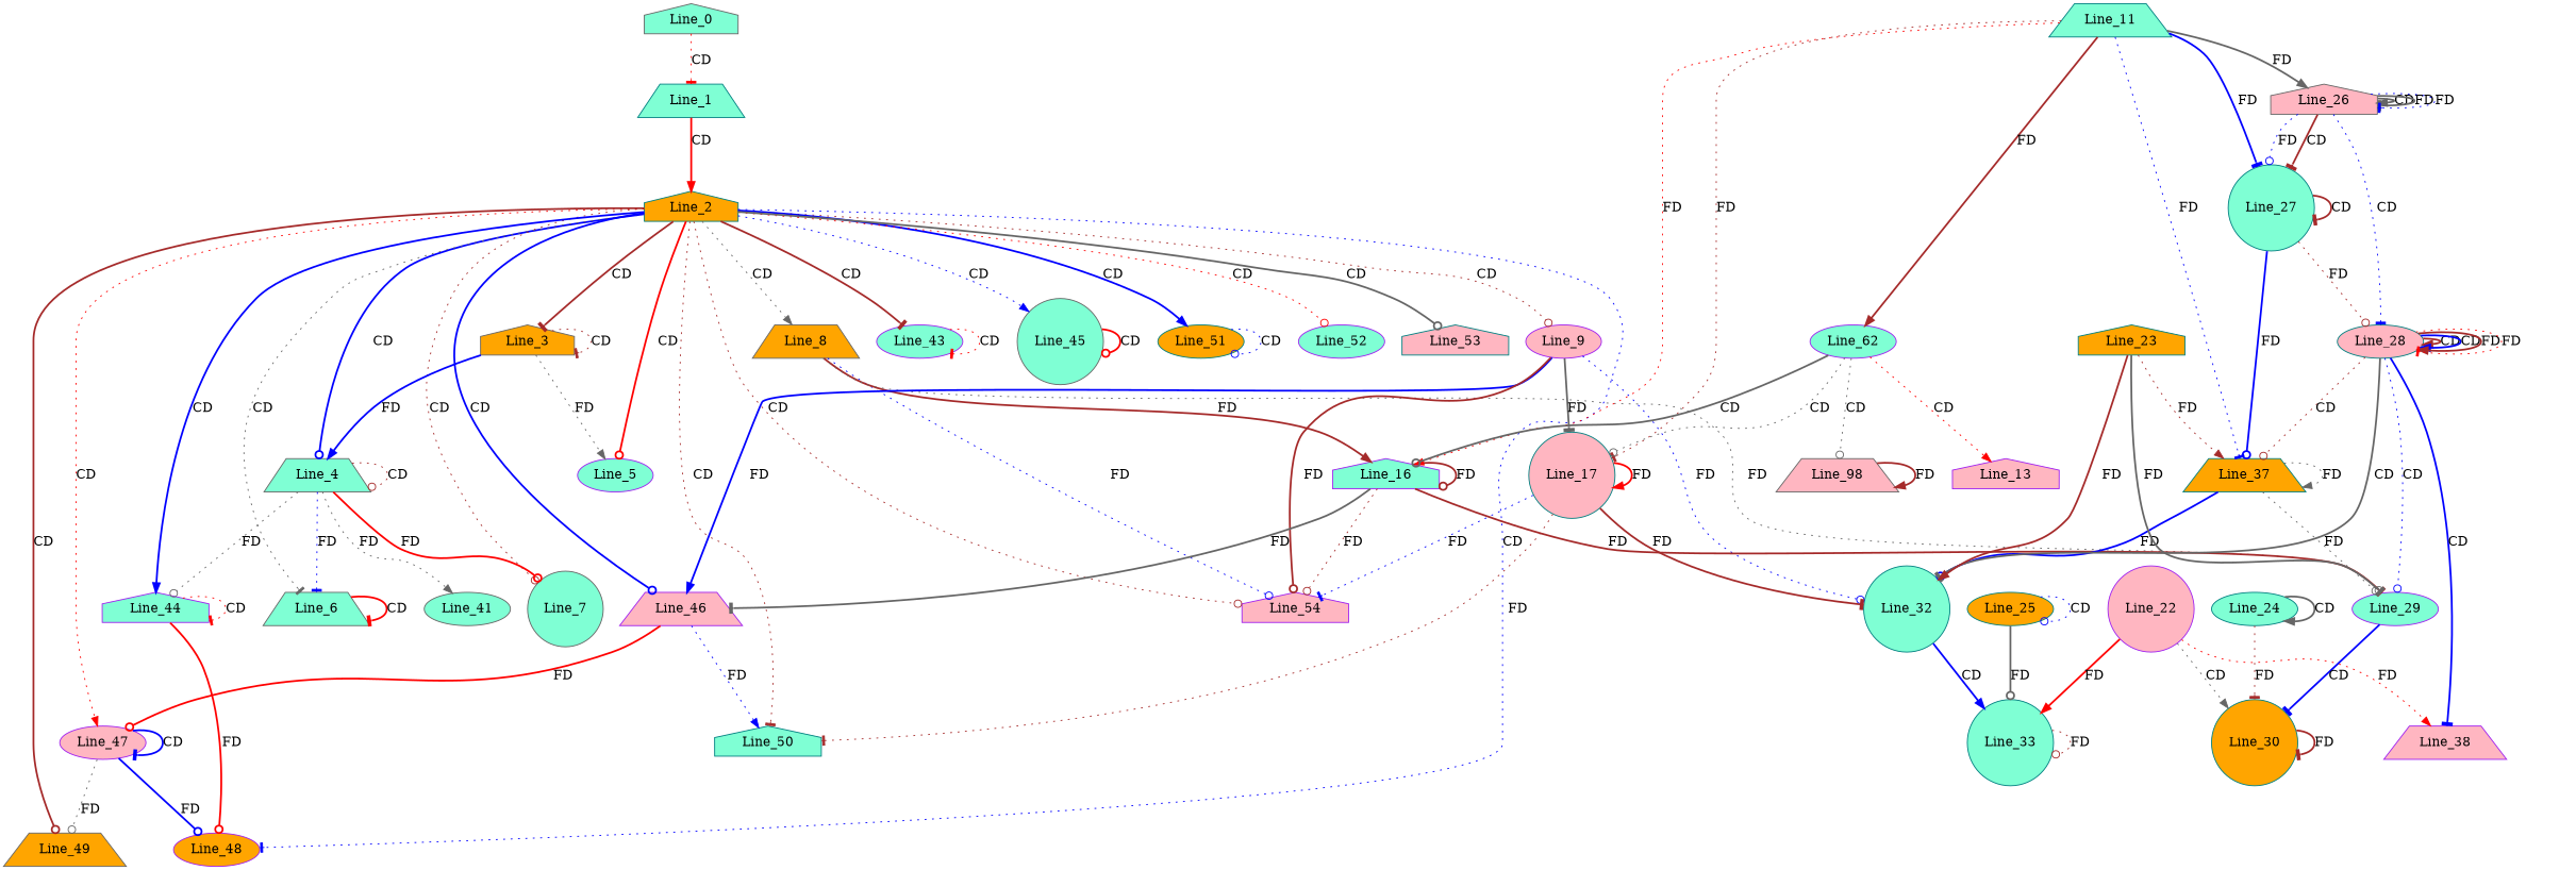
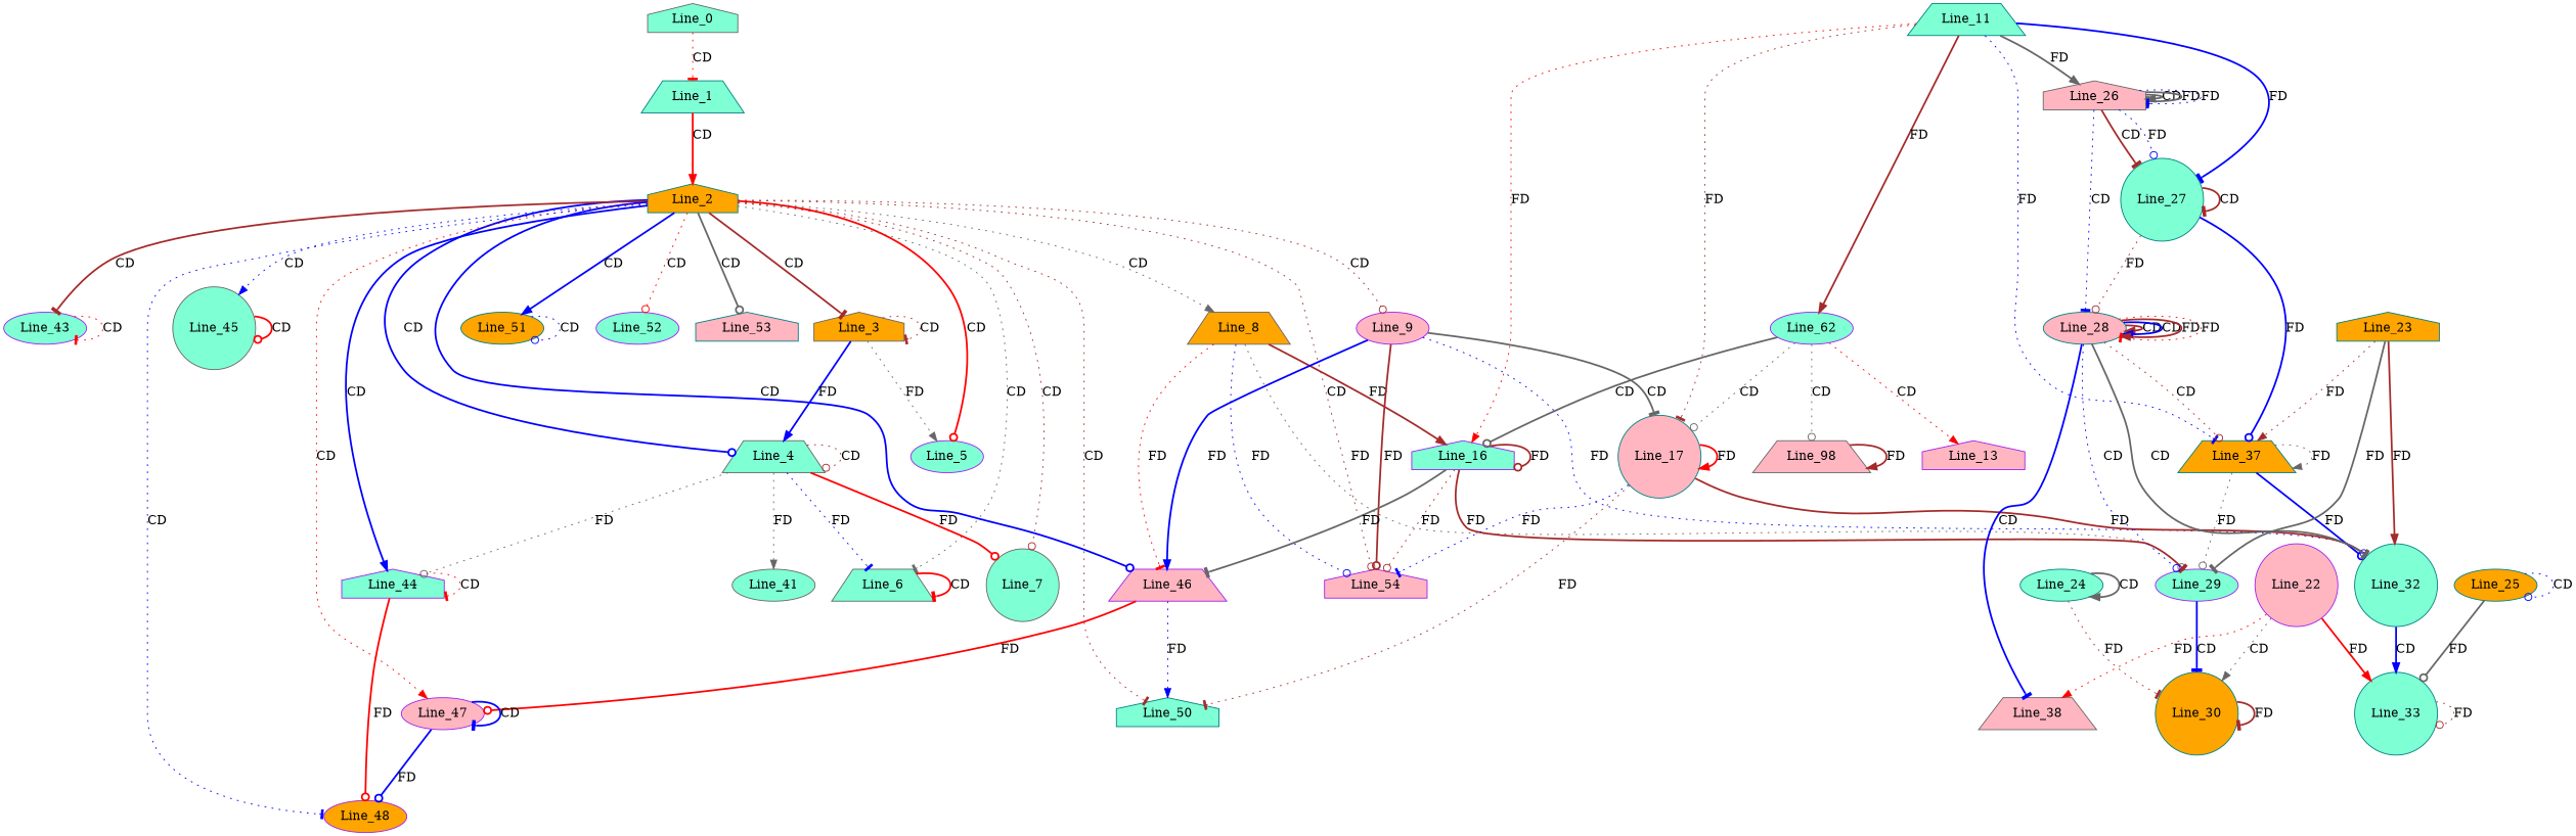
  digraph {
    node [color=teal fillcolor=aquamarine shape=ellipse style=filled]
    edge [arrowhead=odot color=brown style=bold]
    Line_0 [color=gray40 shape=house]
    Line_1 [shape=trapezium]
    Line_2 [fillcolor=orange shape=house]
    Line_3 [color=gray40 fillcolor=orange shape=house]
    Line_4 [color=gray40 shape=trapezium]
    Line_5 [color=purple]
    Line_6 [color=gray40 shape=trapezium]
    Line_7 [color=gray40 shape=circle]
    Line_8 [color=gray40 fillcolor=orange shape=trapezium]
    Line_9 [color=purple fillcolor=lightpink]
    Line_43 [color=purple]
    Line_44 [color=purple shape=house]
    Line_45 [color=gray40 shape=circle]
    Line_46 [color=purple fillcolor=lightpink shape=trapezium]
    Line_47 [color=purple fillcolor=lightpink]
    Line_48 [color=purple fillcolor=orange]
-   Line_49 [color=gray40 fillcolor=orange shape=trapezium]
    Line_50 [shape=house]
    Line_51 [fillcolor=orange]
    Line_52 [color=purple]
    Line_53 [fillcolor=lightpink shape=house]
    Line_54 [color=purple fillcolor=lightpink shape=house]
    Line_41 [color=gray40]
    Line_16 [color=purple shape=house]
    Line_29 [color=purple]
    Line_17 [fillcolor=lightpink shape=circle]
    Line_32 [shape=circle]
    Line_30 [fillcolor=orange shape=circle]
    Line_33 [shape=circle]
    n30 [color=gray40 fillcolor=lightpink label=Line_98 shape=trapezium]
    Line_11 [shape=trapezium]
    n32 [color=purple label=Line_62]
    Line_26 [color=gray40 fillcolor=lightpink shape=house]
    Line_27 [shape=circle]
    Line_37 [fillcolor=orange shape=trapezium]
    Line_13 [color=purple fillcolor=lightpink shape=house]
    Line_28 [fillcolor=lightpink]
    Line_24
    Line_25 [fillcolor=orange]
-   Line_38 [color=purple fillcolor=lightpink shape=trapezium]
+   Line_38 [color=gray40 fillcolor=lightpink shape=trapezium]
    Line_23 [fillcolor=orange shape=house]
    Line_22 [color=purple fillcolor=lightpink shape=circle]
    Line_0 -> Line_1 [arrowhead=tee color=red label=CD style=dotted]
    Line_1 -> Line_2 [arrowhead=normal color=red label=CD]
    Line_2 -> Line_3 [arrowhead=tee label=CD]
    Line_2 -> Line_4 [color=blue label=CD]
    Line_2 -> Line_5 [color=red label=CD]
    Line_2 -> Line_6 [arrowhead=tee color=gray40 label=CD style=dotted]
    Line_2 -> Line_7 [label=CD style=dotted]
    Line_2 -> Line_8 [arrowhead=normal color=gray40 label=CD style=dotted]
    Line_2 -> Line_9 [label=CD style=dotted]
    Line_2 -> Line_43 [arrowhead=tee label=CD]
    Line_2 -> Line_44 [arrowhead=normal color=blue label=CD]
    Line_2 -> Line_45 [arrowhead=normal color=blue label=CD style=dotted]
    Line_2 -> Line_46 [color=blue label=CD]
    Line_2 -> Line_47 [arrowhead=normal color=red label=CD style=dotted]
    Line_2 -> Line_48 [arrowhead=tee color=blue label=CD style=dotted]
-   Line_2 -> Line_49 [label=CD]
    Line_2 -> Line_50 [arrowhead=tee label=CD style=dotted]
    Line_2 -> Line_51 [arrowhead=normal color=blue label=CD]
    Line_2 -> Line_52 [color=red label=CD style=dotted]
    Line_2 -> Line_53 [color=gray40 label=CD]
    Line_2 -> Line_54 [label=CD style=dotted]
    Line_3 -> Line_3 [arrowhead=tee label=CD style=dotted]
    Line_3 -> Line_4 [arrowhead=normal color=blue label=FD]
    Line_3 -> Line_5 [arrowhead=normal color=gray40 label=FD style=dotted]
    Line_4 -> Line_4 [label=CD style=dotted]
    Line_4 -> Line_6 [arrowhead=tee color=blue label=FD style=dotted]
    Line_4 -> Line_7 [color=red label=FD]
    Line_4 -> Line_44 [color=gray40 label=FD style=dotted]
    Line_4 -> Line_41 [arrowhead=normal color=gray40 label=FD style=dotted]
    Line_6 -> Line_6 [arrowhead=tee color=red label=CD]
+   Line_8 -> Line_46 [arrowhead=tee color=red label=FD style=dotted]
    Line_8 -> Line_54 [color=blue label=FD style=dotted]
    Line_8 -> Line_16 [arrowhead=normal label=FD]
    Line_8 -> Line_29 [color=gray40 label=FD style=dotted]
    Line_9 -> Line_46 [arrowhead=normal color=blue label=FD]
    Line_9 -> Line_54 [label=FD]
-   Line_9 -> Line_17 [arrowhead=tee color=gray40 label=FD]
+   Line_9 -> Line_17 [arrowhead=tee color=gray40 label=CD]
    Line_9 -> Line_32 [color=blue label=FD style=dotted]
    Line_43 -> Line_43 [arrowhead=tee color=red label=CD style=dotted]
    Line_44 -> Line_44 [arrowhead=tee color=red label=CD style=dotted]
    Line_44 -> Line_48 [color=red label=FD]
    Line_45 -> Line_45 [color=red label=CD]
    Line_46 -> Line_47 [color=red label=FD]
    Line_46 -> Line_50 [arrowhead=normal color=blue label=FD style=dotted]
    Line_47 -> Line_47 [arrowhead=tee color=blue label=CD]
    Line_47 -> Line_48 [color=blue label=FD]
-   Line_47 -> Line_49 [color=gray40 label=FD style=dotted]
    Line_51 -> Line_51 [color=blue label=CD style=dotted]
    Line_16 -> Line_46 [arrowhead=tee color=gray40 label=FD]
    Line_16 -> Line_54 [label=FD style=dotted]
    Line_16 -> Line_16 [label=FD]
    Line_16 -> Line_29 [arrowhead=tee label=FD]
    Line_29 -> Line_30 [arrowhead=tee color=blue label=CD]
    Line_17 -> Line_50 [arrowhead=tee label=FD style=dotted]
    Line_17 -> Line_54 [arrowhead=tee color=blue label=FD style=dotted]
    Line_17 -> Line_17 [arrowhead=normal color=red label=FD]
    Line_17 -> Line_32 [arrowhead=tee label=FD]
    Line_32 -> Line_33 [arrowhead=normal color=blue label=CD]
    Line_30 -> Line_30 [arrowhead=tee label=FD]
    Line_33 -> Line_33 [label=FD style=dotted]
    n30 -> n30 [arrowhead=normal label=FD]
    Line_11 -> Line_16 [arrowhead=normal color=red label=FD style=dotted]
    Line_11 -> Line_17 [arrowhead=tee label=FD style=dotted]
    Line_11 -> n32 [arrowhead=normal label=FD]
    Line_11 -> Line_26 [arrowhead=normal color=gray40 label=FD]
    Line_11 -> Line_27 [arrowhead=tee color=blue label=FD]
    Line_11 -> Line_37 [arrowhead=tee color=blue label=FD style=dotted]
    n32 -> Line_16 [color=gray40 label=CD]
    n32 -> Line_17 [color=gray40 label=CD style=dotted]
    n32 -> n30 [color=gray40 label=CD style=dotted]
    n32 -> Line_13 [arrowhead=normal color=red label=CD style=dotted]
    Line_26 -> Line_26 [arrowhead=normal color=gray40 label=CD]
    Line_26 -> Line_26 [arrowhead=tee color=gray40 label=FD]
    Line_26 -> Line_26 [arrowhead=tee color=blue label=FD style=dotted]
    Line_26 -> Line_27 [arrowhead=tee label=CD]
    Line_26 -> Line_27 [color=blue label=FD style=dotted]
    Line_26 -> Line_28 [arrowhead=tee color=blue label=CD style=dotted]
    Line_27 -> Line_27 [arrowhead=tee label=CD]
    Line_27 -> Line_37 [color=blue label=FD]
    Line_27 -> Line_28 [label=FD style=dotted]
    Line_37 -> Line_29 [color=gray40 label=FD style=dotted]
    Line_37 -> Line_32 [color=blue label=FD]
    Line_37 -> Line_37 [arrowhead=normal color=gray40 label=FD style=dotted]
    Line_28 -> Line_29 [color=blue label=CD style=dotted]
    Line_28 -> Line_32 [arrowhead=tee color=gray40 label=CD]
    Line_28 -> Line_37 [label=CD style=dotted]
    Line_28 -> Line_28 [arrowhead=normal label=CD]
    Line_28 -> Line_28 [arrowhead=normal color=blue label=CD]
    Line_28 -> Line_28 [arrowhead=normal label=FD]
    Line_28 -> Line_28 [arrowhead=tee color=red label=FD style=dotted]
    Line_28 -> Line_38 [arrowhead=tee color=blue label=CD]
    Line_24 -> Line_30 [arrowhead=tee label=FD style=dotted]
    Line_24 -> Line_24 [arrowhead=normal color=gray40 label=CD]
    Line_25 -> Line_33 [color=gray40 label=FD]
    Line_25 -> Line_25 [color=blue label=CD style=dotted]
    Line_23 -> Line_29 [arrowhead=tee color=gray40 label=FD]
    Line_23 -> Line_32 [arrowhead=normal label=FD]
    Line_23 -> Line_37 [arrowhead=normal label=FD style=dotted]
    Line_22 -> Line_30 [arrowhead=normal color=gray40 label=CD style=dotted]
    Line_22 -> Line_33 [arrowhead=normal color=red label=FD]
    Line_22 -> Line_38 [arrowhead=normal color=red label=FD style=dotted]
  }
